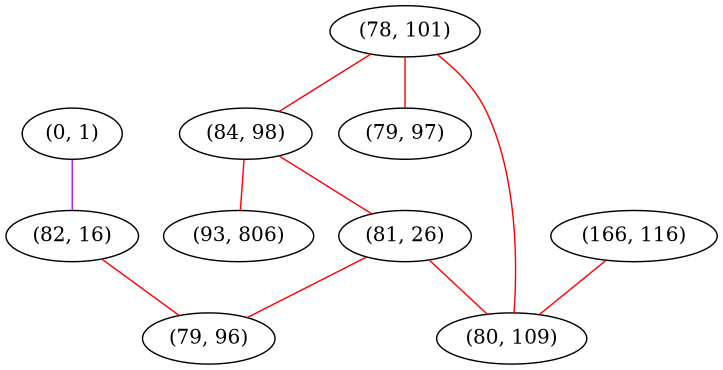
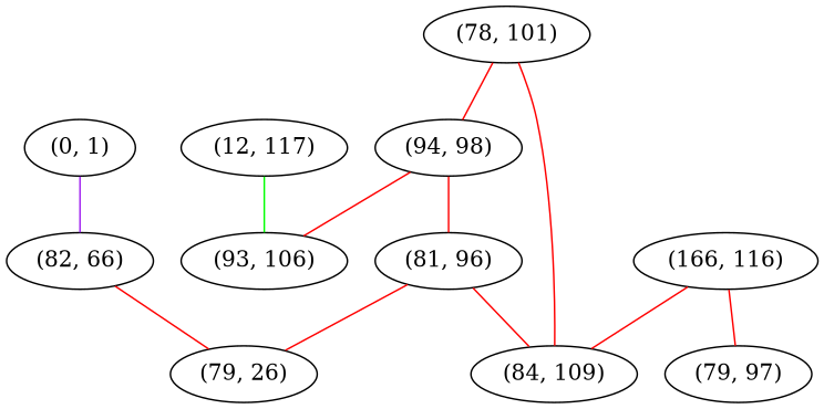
  graph {
    edge [color=red weight=1]
-   "(93, 106)" [label="(93, 806)"]
+   "(12, 117)"
+   "(93, 106)"
    n3 [label="(0, 1)"]
-   "(82, 66)" [label="(82, 16)"]
-   "(79, 96)"
+   "(82, 66)"
+   "(79, 96)" [label="(79, 26)"]
    "(78, 101)"
-   "(84, 98)"
+   "(84, 98)" [label="(94, 98)"]
    "(79, 97)"
-   "(80, 109)"
-   "(81, 96)" [label="(81, 26)"]
+   "(80, 109)" [label="(84, 109)"]
+   "(81, 96)"
    "(166, 116)"
+   "(12, 117)" -- "(93, 106)" [color=green weight=2]
    n3 -- "(82, 66)" [color=purple weight=4]
    "(82, 66)" -- "(79, 96)"
    "(78, 101)" -- "(84, 98)"
-   "(78, 101)" -- "(79, 97)"
+   "(166, 116)" -- "(79, 97)"
    "(78, 101)" -- "(80, 109)"
    "(84, 98)" -- "(93, 106)"
    "(84, 98)" -- "(81, 96)"
    "(81, 96)" -- "(79, 96)"
    "(81, 96)" -- "(80, 109)"
    "(166, 116)" -- "(80, 109)"
  }
